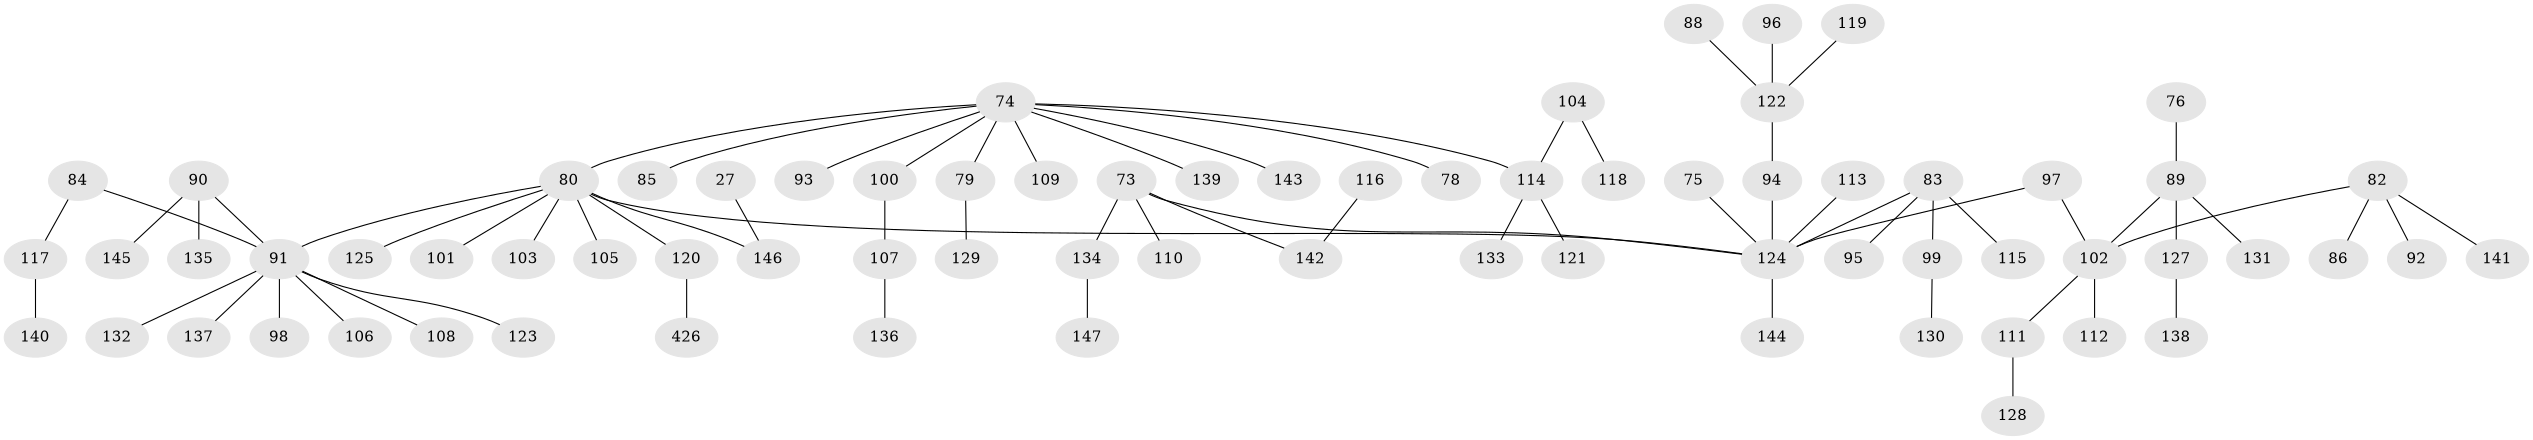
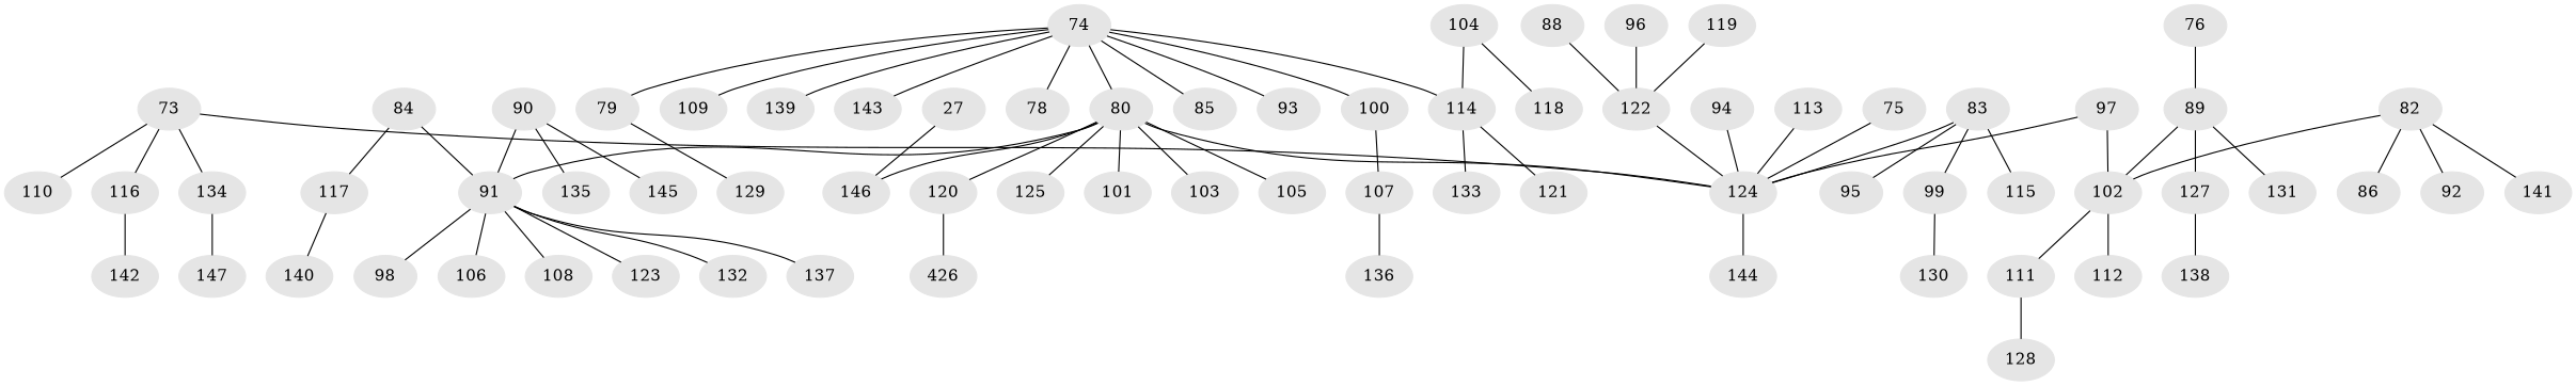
  graph {
    node [color=gray90 style=filled]
    73 [super="+40+47+45"]
    110
    116 [super="+77"]
    124 [super="+32+39+37+44+43+64+66"]
    134
    142
    144
    147
    74 [super="+72"]
    78
    79
    80 [super="+62+67+41+50+63"]
    85
    93
    100
    109
    114 [super="+69"]
    139
    143
    129
    91 [super="+9+10+14+12"]
    101
    103
    105
    120
    125
    146 [super="+70"]
    107
    121
    133
    75
    89 [super="+42+61"]
    102 [super="+54"]
    127
    131
    76
    98
    106
    108
    123
    132
    137
    n43 [label=426]
    82
    86
    92
    141
    111
    112
    83 [super="+60+65"]
    95
    99
    115
    130
    84
    117
    140
    n58 [label=27]
    122 [super="+49+35+68"]
    88
    138
    90
    135
    145 [super="+33"]
    94
    96
    97 [super="+22"]
    136
    128
    104 [super="+55+81"]
    118
    113
    119
    73 -- 110
-   73 -- 142
+   73 -- 116
    73 -- 124
    73 -- 134
    116 -- 142
    124 -- 144
    134 -- 147
    74 -- 78
    74 -- 79
    74 -- 80
    74 -- 85
    74 -- 93
    74 -- 100
    74 -- 109
    74 -- 114
    74 -- 139
    74 -- 143
    79 -- 129
    80 -- 124
    80 -- 91
    80 -- 101
    80 -- 103
    80 -- 105
    80 -- 120
    80 -- 125
    80 -- 146
    100 -- 107
    114 -- 121
    114 -- 133
    91 -- 98
    91 -- 106
    91 -- 108
    91 -- 123
    91 -- 132
    91 -- 137
    120 -- n43
    107 -- 136
    75 -- 124
    89 -- 102
    89 -- 127
    89 -- 131
    102 -- 111
    102 -- 112
    127 -- 138
    76 -- 89
    82 -- 102
    82 -- 86
    82 -- 92
    82 -- 141
    111 -- 128
    83 -- 124
    83 -- 95
    83 -- 99
    83 -- 115
    99 -- 130
    84 -- 91
    84 -- 117
    117 -- 140
    n58 -- 146
-   122 -- 94
+   122 -- 124
    88 -- 122
    90 -- 91
    90 -- 135
    90 -- 145
    94 -- 124
    96 -- 122
    97 -- 124
    97 -- 102
    104 -- 114
    104 -- 118
    113 -- 124
    119 -- 122
  }
